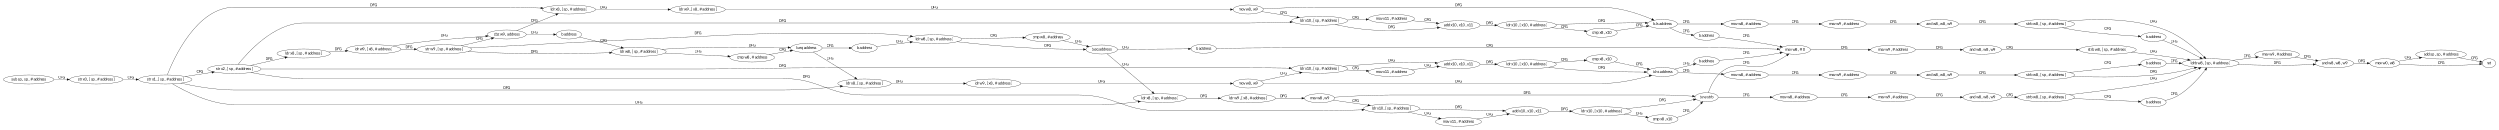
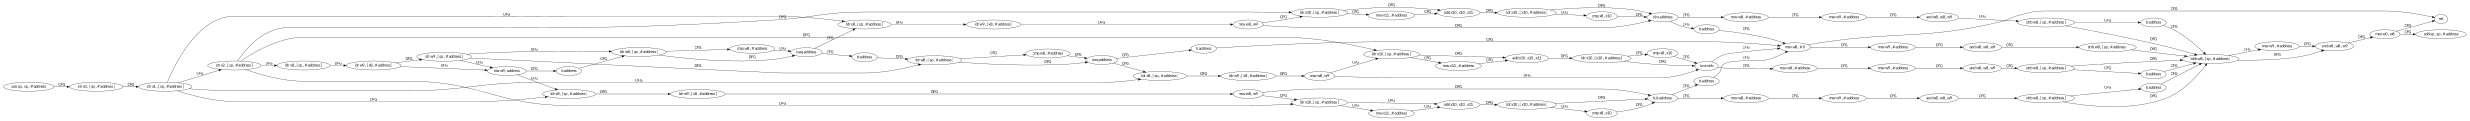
  digraph {
    fontname="IBM Plex Sans"
    rankdir=LR
    node [fontname="IBM Plex Sans"]
    edge [fontname="IBM Plex Sans"]
    n1 [label="sub sp , sp , # address"]
    n2 [label="str x0 , [ sp , # address ]"]
    n3 [label="str x1 , [ sp , # address ]"]
    n4 [label="str x2 , [ sp , # address ]"]
    n5 [label="ldr x8 , [ sp , # address ]"]
    n6 [label="ldr x8 , [ sp , # address ]"]
    n7 [label="ldr x8 , [ sp , # address ]"]
    n8 [label="ldr x8 , [ sp , # address ]"]
    n9 [label="ldr x10 , [ sp , # address ]"]
    n10 [label="ldr x10 , [ sp , # address ]"]
    n11 [label="ldr x10 , [ sp , # address ]"]
    n12 [label="ldr w9 , [ x8 , # address ]"]
    n13 [label="ldr w9 , [ x8 , # address ]"]
    n14 [label="ldr w9 , [ x8 , # address ]"]
    n15 [label="ldr w9 , [ x8 , # address ]"]
    n16 [label="mov x11 , # address"]
    n17 [label="add x10 , x10 , x11"]
    n18 [label="mov x11 , # address"]
    n19 [label="add x10 , x10 , x11"]
    n20 [label="mov x11 , # address"]
    n21 [label="add x10 , x10 , x11"]
    n22 [label="str w9 , [ sp , # address ]"]
    n23 [label="cbz w9 , address"]
    n24 [label="ldr w8 , [ sp , # address ]"]
    n25 [label="ldr w8 , [ sp , # address ]"]
    n26 [label="b address"]
    n27 [label="cmp w8 , # address"]
    n28 [label="b.eq address"]
    n29 [label="cmp w8 , # address"]
    n30 [label="b.eq address"]
    n31 [label="mov w8 , w9"]
    n32 [label="b.ls address"]
    n33 [label="b address"]
    n34 [label="mov w8 , # address"]
    n35 [label="ldr x10 , [ x10 , # address ]"]
    n36 [label="cmp x8 , x10"]
    n37 [label="mov w8 , # 0"]
    n38 [label="mov w9 , # address"]
    n39 [label="mov w9 , # address"]
    n40 [label="and w8 , w8 , w9"]
    n41 [label="b address"]
    n42 [label="and w8 , w8 , w9"]
    n43 [label="strb w8 , [ sp , # address ]"]
    n44 [label="b address"]
    n45 [label="ldrb w8 , [ sp , # address ]"]
    n46 [label="mov w9 , # address"]
    n47 [label="and w8 , w8 , w9"]
    n48 [label="mov w0 , w8"]
    n49 [label="mov w8 , w9"]
    n50 [label="strb w8 , [ sp , # address ]"]
    n51 [label="add sp , sp , # address"]
    n52 [label=ret]
    n53 [label="b.hs address"]
    n54 [label="b address"]
    n55 [label="mov w8 , # address"]
    n56 [label="ldr x10 , [ x10 , # address ]"]
    n57 [label="cmp x8 , x10"]
    n58 [label="mov w9 , # address"]
    n59 [label="and w8 , w8 , w9"]
    n60 [label="b address"]
    n61 [label="strb w8 , [ sp , # address ]"]
    n62 [label="b address"]
    n63 [label="mov w8 , w9"]
    n64 [label="b.ne strb"]
    n65 [label="mov w8 , # address"]
    n66 [label="ldr x10 , [ x10 , # address ]"]
    n67 [label="cmp x8 , x10"]
    n68 [label="mov w9 , # address"]
    n69 [label="and w8 , w8 , w9"]
    n70 [label="strb w8 , [ sp , # address ]"]
    n71 [label="b address"]
    n1 -> n2 [label=CFG]
    n2 -> n3 [label=CFG]
    n3 -> n4 [label=CFG]
    n3 -> n5 [label=DFG]
    n3 -> n6 [label=DFG]
    n3 -> n7 [label=DFG]
    n4 -> n8 [label=DFG]
    n4 -> n9 [label=DFG]
    n4 -> n10 [label=DFG]
    n4 -> n11 [label=DFG]
    n5 -> n12 [label=DFG]
    n6 -> n13 [label=DFG]
    n7 -> n14 [label=DFG]
    n8 -> n15 [label=DFG]
    n9 -> n16 [label=CFG]
    n9 -> n17 [label=DFG]
    n10 -> n18 [label=CFG]
    n10 -> n19 [label=DFG]
    n11 -> n20 [label=CFG]
    n11 -> n21 [label=DFG]
    n12 -> n31 [label=DFG]
    n13 -> n49 [label=DFG]
    n14 -> n63 [label=DFG]
    n15 -> n22 [label=DFG]
    n15 -> n23 [label=DFG]
    n16 -> n17 [label=CFG]
    n17 -> n35 [label=DFG]
    n18 -> n19 [label=CFG]
    n19 -> n56 [label=DFG]
    n20 -> n21 [label=CFG]
    n21 -> n66 [label=DFG]
    n22 -> n23 [label=CFG]
    n22 -> n24 [label=DFG]
    n22 -> n25 [label=DFG]
    n23 -> n5 [label=CFG]
    n23 -> n26 [label=CFG]
    n24 -> n27 [label=CFG]
    n24 -> n28 [label=DFG]
    n25 -> n29 [label=CFG]
    n25 -> n30 [label=DFG]
    n26 -> n24 [label=CFG]
    n27 -> n28 [label=CFG]
    n28 -> n6 [label=CFG]
    n28 -> n41 [label=CFG]
    n29 -> n30 [label=CFG]
    n30 -> n7 [label=CFG]
    n30 -> n60 [label=CFG]
    n31 -> n9 [label=CFG]
    n31 -> n32 [label=DFG]
    n32 -> n33 [label=CFG]
    n32 -> n34 [label=CFG]
    n33 -> n37 [label=CFG]
    n34 -> n38 [label=CFG]
    n35 -> n32 [label=DFG]
    n35 -> n36 [label=CFG]
    n36 -> n32 [label=CFG]
    n37 -> n39 [label=CFG]
    n38 -> n40 [label=CFG]
    n39 -> n42 [label=CFG]
    n40 -> n43 [label=CFG]
    n41 -> n25 [label=CFG]
    n42 -> n50 [label=CFG]
    n43 -> n44 [label=CFG]
    n43 -> n45 [label=DFG]
    n44 -> n45 [label=CFG]
    n45 -> n46 [label=CFG]
    n45 -> n47 [label=DFG]
    n46 -> n47 [label=CFG]
    n47 -> n48 [label=DFG]
    n48 -> n51 [label=CFG]
    n48 -> n52 [label=CFG]
    n49 -> n10 [label=CFG]
    n49 -> n53 [label=DFG]
    n50 -> n45 [label=DFG]
-   n51 -> n52 [label=CFG]
+   n37 -> n52 [label=CFG]
    n53 -> n54 [label=CFG]
    n53 -> n55 [label=CFG]
    n54 -> n37 [label=CFG]
    n55 -> n58 [label=CFG]
    n56 -> n53 [label=DFG]
    n56 -> n57 [label=CFG]
    n57 -> n53 [label=CFG]
    n58 -> n59 [label=CFG]
    n59 -> n61 [label=CFG]
    n60 -> n37 [label=CFG]
    n61 -> n45 [label=DFG]
    n61 -> n62 [label=CFG]
    n62 -> n45 [label=CFG]
    n63 -> n11 [label=CFG]
    n63 -> n64 [label=DFG]
    n64 -> n37 [label=CFG]
    n64 -> n65 [label=CFG]
    n65 -> n68 [label=CFG]
    n66 -> n64 [label=DFG]
    n66 -> n67 [label=CFG]
    n67 -> n64 [label=CFG]
    n68 -> n69 [label=CFG]
    n69 -> n70 [label=CFG]
    n70 -> n45 [label=DFG]
    n70 -> n71 [label=CFG]
    n71 -> n45 [label=CFG]
  }
